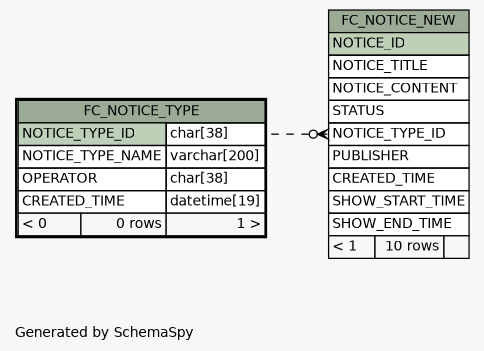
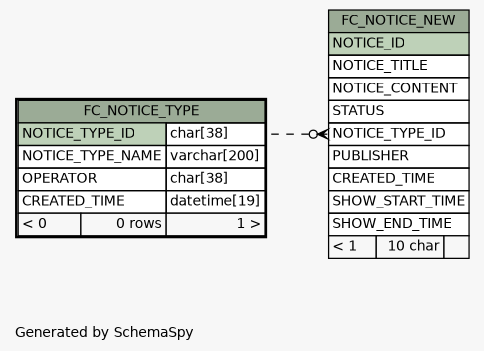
  digraph {
    bgcolor="#f7f7f7"
    fontname=Helvetica
    fontsize=11
    label="\nGenerated by SchemaSpy"
    labeljust=l
    nodesep=0.18
    rankdir=RL
    ranksep=0.46
    node [fontname=Helvetica fontsize=11 shape=plaintext]
-   n1 [label=<     <TABLE BORDER="0" CELLBORDER="1" CELLSPACING="0" BGCOLOR="#ffffff">       <TR><TD COLSPAN="3" BGCOLOR="#9bab96" ALIGN="CENTER">FC_NOTICE_NEW</TD></TR>       <TR><TD PORT="NOTICE_ID" COLSPAN="3" BGCOLOR="#bed1b8" ALIGN="LEFT">NOTICE_ID</TD></TR>       <TR><TD PORT="NOTICE_TITLE" COLSPAN="3" ALIGN="LEFT">NOTICE_TITLE</TD></TR>       <TR><TD PORT="NOTICE_CONTENT" COLSPAN="3" ALIGN="LEFT">NOTICE_CONTENT</TD></TR>       <TR><TD PORT="STATUS" COLSPAN="3" ALIGN="LEFT">STATUS</TD></TR>       <TR><TD PORT="NOTICE_TYPE_ID" COLSPAN="3" ALIGN="LEFT">NOTICE_TYPE_ID</TD></TR>       <TR><TD PORT="PUBLISHER" COLSPAN="3" ALIGN="LEFT">PUBLISHER</TD></TR>       <TR><TD PORT="CREATED_TIME" COLSPAN="3" ALIGN="LEFT">CREATED_TIME</TD></TR>       <TR><TD PORT="SHOW_START_TIME" COLSPAN="3" ALIGN="LEFT">SHOW_START_TIME</TD></TR>       <TR><TD PORT="SHOW_END_TIME" COLSPAN="3" ALIGN="LEFT">SHOW_END_TIME</TD></TR>       <TR><TD ALIGN="LEFT" BGCOLOR="#f7f7f7">&lt; 1</TD><TD ALIGN="RIGHT" BGCOLOR="#f7f7f7">10 rows</TD><TD ALIGN="RIGHT" BGCOLOR="#f7f7f7">  </TD></TR>     </TABLE>>]
+   n1 [label=<     <TABLE BORDER="0" CELLBORDER="1" CELLSPACING="0" BGCOLOR="#ffffff">       <TR><TD COLSPAN="3" BGCOLOR="#9bab96" ALIGN="CENTER">FC_NOTICE_NEW</TD></TR>       <TR><TD PORT="NOTICE_ID" COLSPAN="3" BGCOLOR="#bed1b8" ALIGN="LEFT">NOTICE_ID</TD></TR>       <TR><TD PORT="NOTICE_TITLE" COLSPAN="3" ALIGN="LEFT">NOTICE_TITLE</TD></TR>       <TR><TD PORT="NOTICE_CONTENT" COLSPAN="3" ALIGN="LEFT">NOTICE_CONTENT</TD></TR>       <TR><TD PORT="STATUS" COLSPAN="3" ALIGN="LEFT">STATUS</TD></TR>       <TR><TD PORT="NOTICE_TYPE_ID" COLSPAN="3" ALIGN="LEFT">NOTICE_TYPE_ID</TD></TR>       <TR><TD PORT="PUBLISHER" COLSPAN="3" ALIGN="LEFT">PUBLISHER</TD></TR>       <TR><TD PORT="CREATED_TIME" COLSPAN="3" ALIGN="LEFT">CREATED_TIME</TD></TR>       <TR><TD PORT="SHOW_START_TIME" COLSPAN="3" ALIGN="LEFT">SHOW_START_TIME</TD></TR>       <TR><TD PORT="SHOW_END_TIME" COLSPAN="3" ALIGN="LEFT">SHOW_END_TIME</TD></TR>       <TR><TD ALIGN="LEFT" BGCOLOR="#f7f7f7">&lt; 1</TD><TD ALIGN="RIGHT" BGCOLOR="#f7f7f7">10 char</TD><TD ALIGN="RIGHT" BGCOLOR="#f7f7f7">  </TD></TR>     </TABLE>>]
    n2 [label=<     <TABLE BORDER="2" CELLBORDER="1" CELLSPACING="0" BGCOLOR="#ffffff">       <TR><TD COLSPAN="3" BGCOLOR="#9bab96" ALIGN="CENTER">FC_NOTICE_TYPE</TD></TR>       <TR><TD PORT="NOTICE_TYPE_ID" COLSPAN="2" BGCOLOR="#bed1b8" ALIGN="LEFT">NOTICE_TYPE_ID</TD><TD PORT="NOTICE_TYPE_ID.type" ALIGN="LEFT">char[38]</TD></TR>       <TR><TD PORT="NOTICE_TYPE_NAME" COLSPAN="2" ALIGN="LEFT">NOTICE_TYPE_NAME</TD><TD PORT="NOTICE_TYPE_NAME.type" ALIGN="LEFT">varchar[200]</TD></TR>       <TR><TD PORT="OPERATOR" COLSPAN="2" ALIGN="LEFT">OPERATOR</TD><TD PORT="OPERATOR.type" ALIGN="LEFT">char[38]</TD></TR>       <TR><TD PORT="CREATED_TIME" COLSPAN="2" ALIGN="LEFT">CREATED_TIME</TD><TD PORT="CREATED_TIME.type" ALIGN="LEFT">datetime[19]</TD></TR>       <TR><TD ALIGN="LEFT" BGCOLOR="#f7f7f7">&lt; 0</TD><TD ALIGN="RIGHT" BGCOLOR="#f7f7f7">0 rows</TD><TD ALIGN="RIGHT" BGCOLOR="#f7f7f7">1 &gt;</TD></TR>     </TABLE>>]
    n1 -> n2 [arrowhead=none arrowsize=0.8 arrowtail=crowodot dir=back headport="NOTICE_TYPE_ID.type:e" style=dashed tailport="NOTICE_TYPE_ID:w"]
  }
